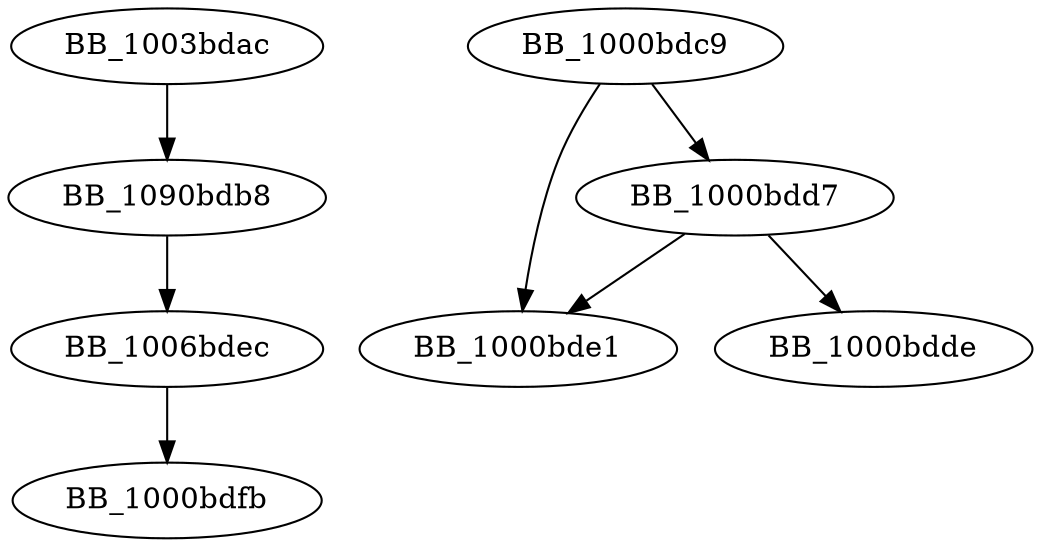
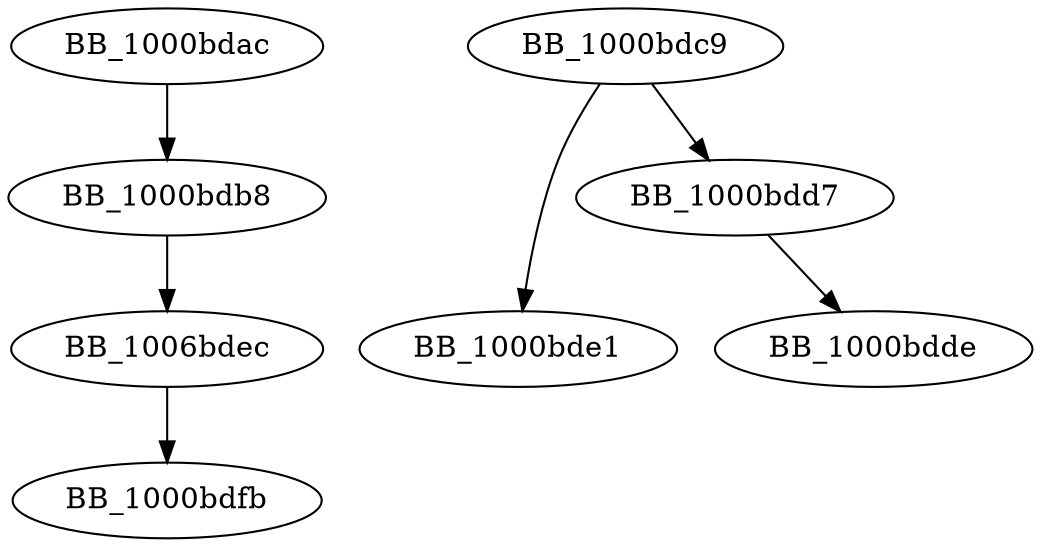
  digraph {
-   BB_1000bdac [label=BB_1003bdac]
-   BB_1000bdb8 [label=BB_1090bdb8]
+   BB_1000bdac
+   BB_1000bdb8
    n3 [label=BB_1006bdec]
    BB_1000bdfb
    BB_1000bdc9
    BB_1000bdd7
    BB_1000bde1
    BB_1000bdde
    BB_1000bdac -> BB_1000bdb8
    BB_1000bdb8 -> n3
    n3 -> BB_1000bdfb
    BB_1000bdc9 -> BB_1000bdd7
    BB_1000bdc9 -> BB_1000bde1
-   BB_1000bdd7 -> BB_1000bde1
    BB_1000bdd7 -> BB_1000bdde
  }
